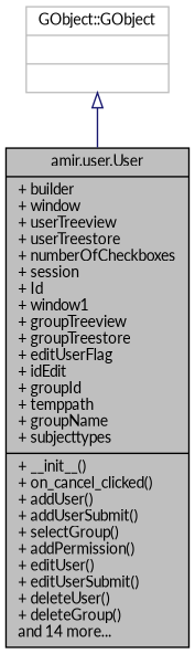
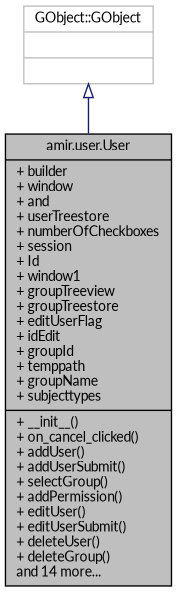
  digraph {
    fontname=Lato
    node [fontname=Lato fontsize=10 shape=record style=filled]
-   n1 [color=black fillcolor=grey75 fontcolor=black height=0.2 label="{amir.user.User\n|+ builder\l+ window\l+ userTreeview\l+ userTreestore\l+ numberOfCheckboxes\l+ session\l+ Id\l+ window1\l+ groupTreeview\l+ groupTreestore\l+ editUserFlag\l+ idEdit\l+ groupId\l+ temppath\l+ groupName\l+ subjecttypes\l|+ __init__()\l+ on_cancel_clicked()\l+ addUser()\l+ addUserSubmit()\l+ selectGroup()\l+ addPermission()\l+ editUser()\l+ editUserSubmit()\l+ deleteUser()\l+ deleteGroup()\land 14 more...\l}" width=0.4]
+   n1 [color=black fillcolor=grey75 fontcolor=black height=0.2 label="{amir.user.User\n|+ builder\l+ window\l+ and\l+ userTreestore\l+ numberOfCheckboxes\l+ session\l+ Id\l+ window1\l+ groupTreeview\l+ groupTreestore\l+ editUserFlag\l+ idEdit\l+ groupId\l+ temppath\l+ groupName\l+ subjecttypes\l|+ __init__()\l+ on_cancel_clicked()\l+ addUser()\l+ addUserSubmit()\l+ selectGroup()\l+ addPermission()\l+ editUser()\l+ editUserSubmit()\l+ deleteUser()\l+ deleteGroup()\land 14 more...\l}" width=0.4]
    n2 [color=grey75 fillcolor=white height=0.2 label="{GObject::GObject\n||}" width=0.4]
    n2 -> n1 [arrowtail=onormal color=midnightblue dir=back fontname=Lato fontsize=10 labelfontname="FreeSans.ttf" labelfontsize=10 style=solid]
  }
